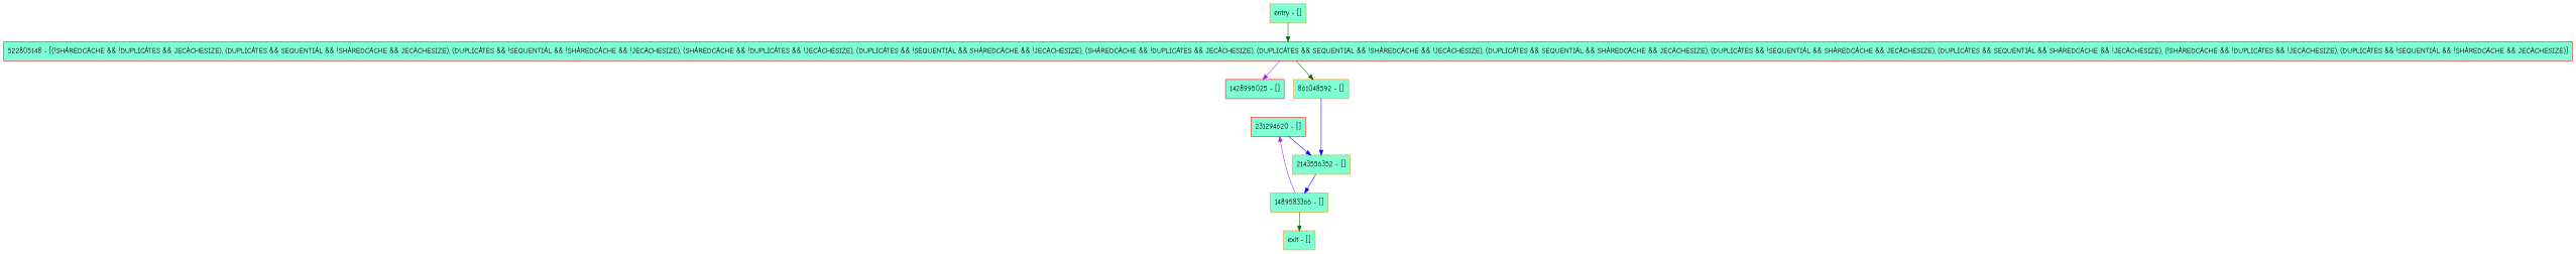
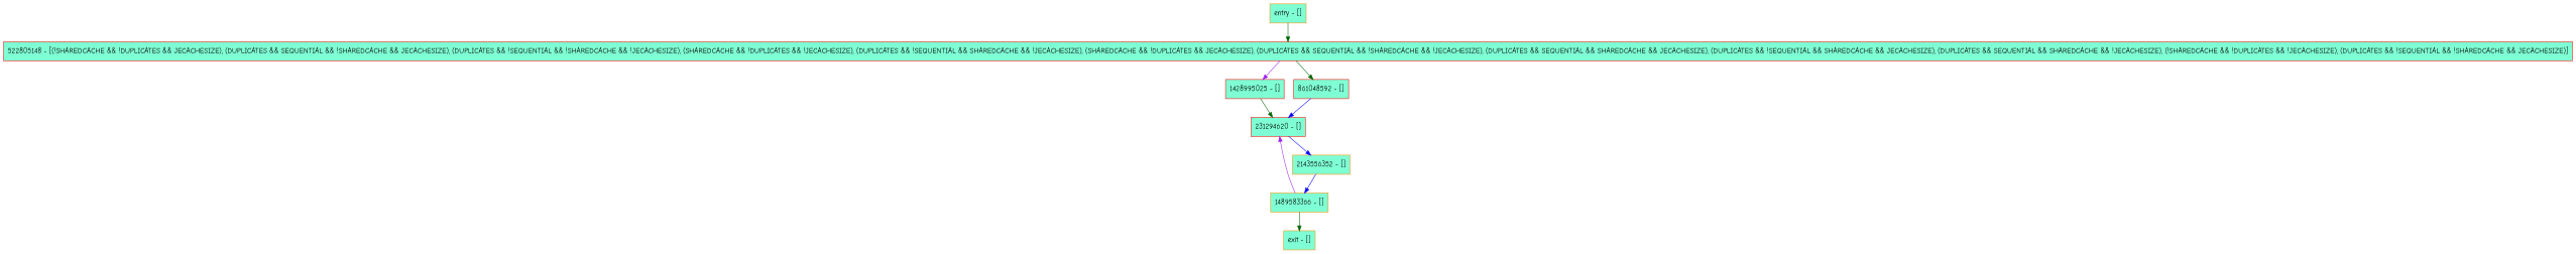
  digraph {
    fontname="Comic Neue"
    node [color=darkorange fillcolor=aquamarine fontname="Comic Neue" shape=record style=filled]
    edge [color=darkgreen fontname="Comic Neue"]
    n1 [label="entry - []"]
    n2 [color=red label="522805148 - [(!SHAREDCACHE && !DUPLICATES && JECACHESIZE), (DUPLICATES && SEQUENTIAL && !SHAREDCACHE && JECACHESIZE), (DUPLICATES && !SEQUENTIAL && !SHAREDCACHE && !JECACHESIZE), (SHAREDCACHE && !DUPLICATES && !JECACHESIZE), (DUPLICATES && !SEQUENTIAL && SHAREDCACHE && !JECACHESIZE), (SHAREDCACHE && !DUPLICATES && JECACHESIZE), (DUPLICATES && SEQUENTIAL && !SHAREDCACHE && !JECACHESIZE), (DUPLICATES && SEQUENTIAL && SHAREDCACHE && JECACHESIZE), (DUPLICATES && !SEQUENTIAL && SHAREDCACHE && JECACHESIZE), (DUPLICATES && SEQUENTIAL && SHAREDCACHE && !JECACHESIZE), (!SHAREDCACHE && !DUPLICATES && !JECACHESIZE), (DUPLICATES && !SEQUENTIAL && !SHAREDCACHE && JECACHESIZE)]"]
-   n3 [label="861048592 - []"]
+   n3 [color=red label="861048592 - []"]
    n4 [color=red label="1428995025 - []"]
    n5 [label="exit - []"]
    n6 [color=red label="231294620 - []"]
    n7 [label="2143556352 - []"]
    n8 [label="1489583366 - []"]
    n1 -> n2
    n2 -> n3
    n2 -> n4 [color=purple]
-   n3 -> n7 [color=blue]
+   n3 -> n6 [color=blue]
+   n4 -> n6
    n6 -> n7 [color=blue]
    n7 -> n8 [color=blue]
    n8 -> n5
    n8 -> n6 [color=purple]
  }
